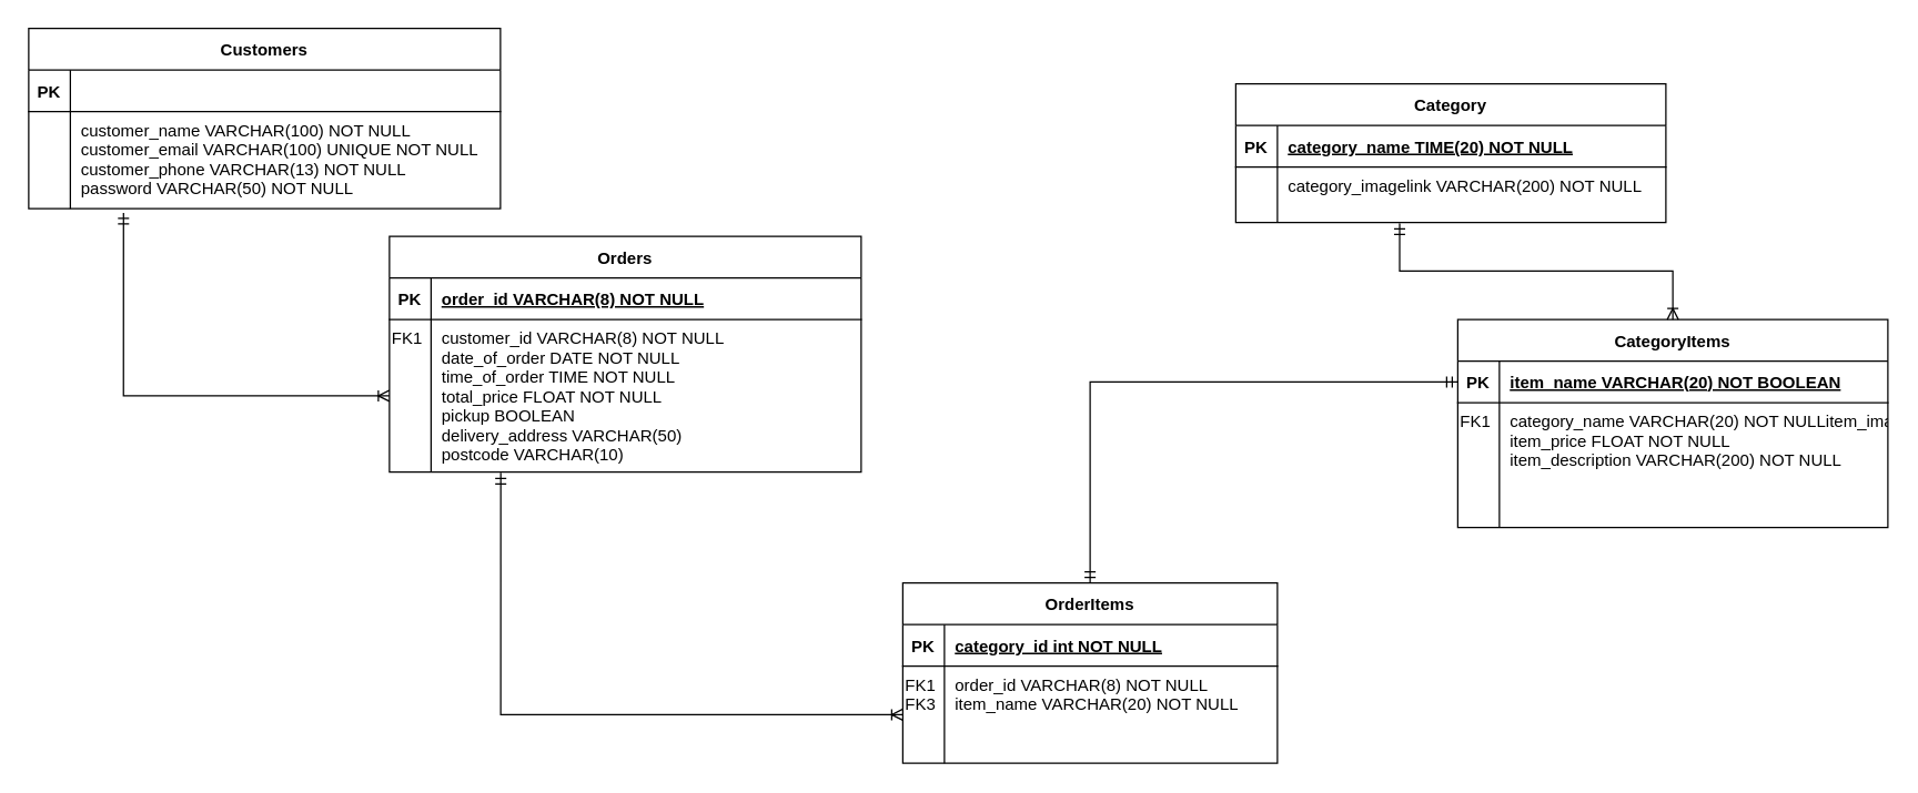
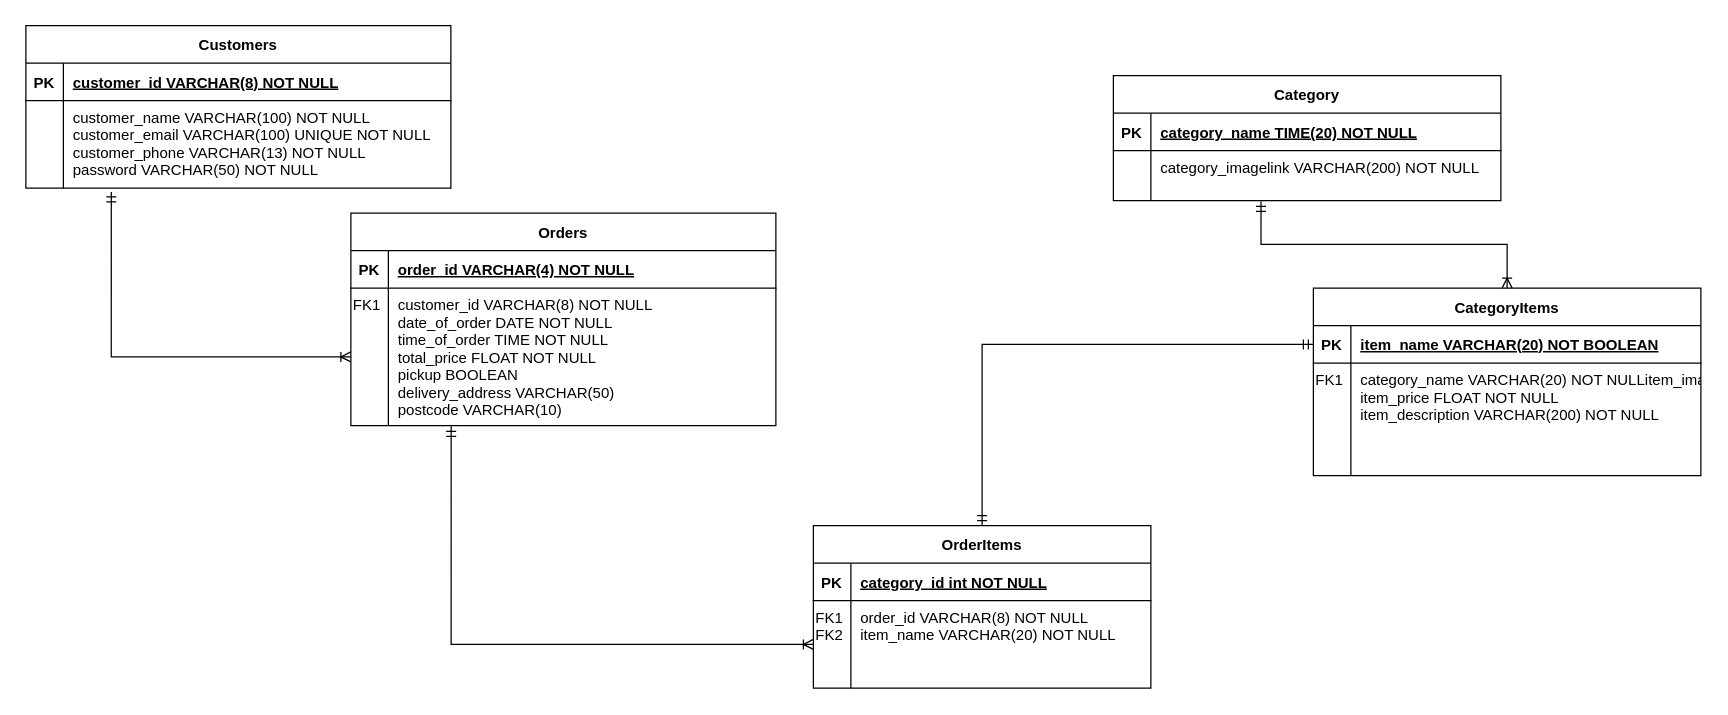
  <mxCell id="0" />
  <mxCell id="1" parent="0" />
  <mxCell id="2" value="Customers" style="shape=table;startSize=30;container=1;collapsible=1;childLayout=tableLayout;fixedRows=1;rowLines=0;fontStyle=1;align=center;resizeLast=1;" vertex="1" parent="1"><mxGeometry x="20" y="20" width="340" height="130" as="geometry" /></mxCell>
  <mxCell id="3" value="" style="shape=partialRectangle;collapsible=0;dropTarget=0;pointerEvents=0;fillColor=none;points=[[0,0.5],[1,0.5]];portConstraint=eastwest;top=0;left=0;right=0;bottom=1;" vertex="1" parent="2"><mxGeometry y="30" width="340" height="30" as="geometry" /></mxCell>
  <mxCell id="4" value="PK" style="shape=partialRectangle;overflow=hidden;connectable=0;fillColor=none;top=0;left=0;bottom=0;right=0;fontStyle=1;" vertex="1" parent="3"><mxGeometry width="30" height="30" as="geometry"><mxRectangle width="30" height="30" as="alternateBounds" /></mxGeometry></mxCell>
+ <mxCell id="5" value="customer_id VARCHAR(8) NOT NULL " style="shape=partialRectangle;overflow=hidden;connectable=0;fillColor=none;top=0;left=0;bottom=0;right=0;align=left;spacingLeft=6;fontStyle=5;" vertex="1" parent="3"><mxGeometry x="30" width="310" height="30" as="geometry"><mxRectangle width="310" height="30" as="alternateBounds" /></mxGeometry></mxCell>
  <mxCell id="6" value="" style="shape=partialRectangle;collapsible=0;dropTarget=0;pointerEvents=0;fillColor=none;points=[[0,0.5],[1,0.5]];portConstraint=eastwest;top=0;left=0;right=0;bottom=0;align=left;" vertex="1" parent="2"><mxGeometry y="60" width="340" height="70" as="geometry" /></mxCell>
  <mxCell id="7" value="" style="shape=partialRectangle;overflow=hidden;connectable=0;fillColor=none;top=0;left=0;bottom=0;right=0;" vertex="1" parent="6"><mxGeometry width="30" height="70" as="geometry"><mxRectangle width="30" height="70" as="alternateBounds" /></mxGeometry></mxCell>
  <mxCell id="8" value="customer_name VARCHAR(100) NOT NULL&#10;customer_email VARCHAR(100) UNIQUE NOT NULL&#10;customer_phone VARCHAR(13) NOT NULL&#10;password VARCHAR(50) NOT NULL&#10;&#10;" style="shape=partialRectangle;overflow=hidden;connectable=0;fillColor=none;top=0;left=0;bottom=0;right=0;align=left;spacingLeft=6;verticalAlign=top;" vertex="1" parent="6"><mxGeometry x="30" width="310" height="70" as="geometry"><mxRectangle width="310" height="70" as="alternateBounds" /></mxGeometry></mxCell>
  <mxCell id="9" value="Orders" style="shape=table;startSize=30;container=1;collapsible=1;childLayout=tableLayout;fixedRows=1;rowLines=0;fontStyle=1;align=center;resizeLast=1;" vertex="1" parent="1"><mxGeometry x="280" y="170" width="340" height="170" as="geometry" /></mxCell>
  <mxCell id="10" value="" style="shape=partialRectangle;collapsible=0;dropTarget=0;pointerEvents=0;fillColor=none;points=[[0,0.5],[1,0.5]];portConstraint=eastwest;top=0;left=0;right=0;bottom=1;" vertex="1" parent="9"><mxGeometry y="30" width="340" height="30" as="geometry" /></mxCell>
  <mxCell id="11" value="PK" style="shape=partialRectangle;overflow=hidden;connectable=0;fillColor=none;top=0;left=0;bottom=0;right=0;fontStyle=1;" vertex="1" parent="10"><mxGeometry width="30" height="30" as="geometry"><mxRectangle width="30" height="30" as="alternateBounds" /></mxGeometry></mxCell>
- <mxCell id="12" value="order_id VARCHAR(8) NOT NULL" style="shape=partialRectangle;overflow=hidden;connectable=0;fillColor=none;top=0;left=0;bottom=0;right=0;align=left;spacingLeft=6;fontStyle=5;" vertex="1" parent="10"><mxGeometry x="30" width="310" height="30" as="geometry"><mxRectangle width="310" height="30" as="alternateBounds" /></mxGeometry></mxCell>
+ <mxCell id="12" value="order_id VARCHAR(4) NOT NULL" style="shape=partialRectangle;overflow=hidden;connectable=0;fillColor=none;top=0;left=0;bottom=0;right=0;align=left;spacingLeft=6;fontStyle=5;" vertex="1" parent="10"><mxGeometry x="30" width="310" height="30" as="geometry"><mxRectangle width="310" height="30" as="alternateBounds" /></mxGeometry></mxCell>
  <mxCell id="13" value="" style="shape=partialRectangle;collapsible=0;dropTarget=0;pointerEvents=0;fillColor=none;points=[[0,0.5],[1,0.5]];portConstraint=eastwest;top=0;left=0;right=0;bottom=0;align=left;" vertex="1" parent="9"><mxGeometry y="60" width="340" height="110" as="geometry" /></mxCell>
  <mxCell id="14" value="FK1" style="shape=partialRectangle;overflow=hidden;connectable=0;fillColor=none;top=0;left=0;bottom=0;right=0;align=left;verticalAlign=top;" vertex="1" parent="13"><mxGeometry width="30" height="110" as="geometry"><mxRectangle width="30" height="110" as="alternateBounds" /></mxGeometry></mxCell>
  <mxCell id="15" value="customer_id VARCHAR(8) NOT NULL&#10;date_of_order DATE NOT NULL&#10;time_of_order TIME NOT NULL&#10;total_price FLOAT NOT NULL&#10;pickup BOOLEAN&#10;delivery_address VARCHAR(50)&#10;postcode VARCHAR(10)&#10;" style="shape=partialRectangle;overflow=hidden;connectable=0;fillColor=none;top=0;left=0;bottom=0;right=0;align=left;spacingLeft=6;verticalAlign=top;" vertex="1" parent="13"><mxGeometry x="30" width="310" height="110" as="geometry"><mxRectangle width="310" height="110" as="alternateBounds" /></mxGeometry></mxCell>
  <mxCell id="16" style="edgeStyle=orthogonalEdgeStyle;rounded=0;orthogonalLoop=1;jettySize=auto;html=1;exitX=0;exitY=0.5;exitDx=0;exitDy=0;entryX=0.201;entryY=1.043;entryDx=0;entryDy=0;entryPerimeter=0;endArrow=ERmandOne;endFill=0;startArrow=ERoneToMany;startFill=0;" edge="1" parent="1" source="13" target="6"><mxGeometry relative="1" as="geometry"><Array as="points"><mxPoint x="88" y="285" /></Array></mxGeometry></mxCell>
  <mxCell id="17" value="OrderItems" style="shape=table;startSize=30;container=1;collapsible=1;childLayout=tableLayout;fixedRows=1;rowLines=0;fontStyle=1;align=center;resizeLast=1;" vertex="1" parent="1"><mxGeometry x="650" y="420" width="270" height="130" as="geometry" /></mxCell>
  <mxCell id="18" value="" style="shape=partialRectangle;collapsible=0;dropTarget=0;pointerEvents=0;fillColor=none;points=[[0,0.5],[1,0.5]];portConstraint=eastwest;top=0;left=0;right=0;bottom=1;" vertex="1" parent="17"><mxGeometry y="30" width="270" height="30" as="geometry" /></mxCell>
  <mxCell id="19" value="PK" style="shape=partialRectangle;overflow=hidden;connectable=0;fillColor=none;top=0;left=0;bottom=0;right=0;fontStyle=1;" vertex="1" parent="18"><mxGeometry width="30" height="30" as="geometry"><mxRectangle width="30" height="30" as="alternateBounds" /></mxGeometry></mxCell>
  <mxCell id="20" value="category_id int NOT NULL" style="shape=partialRectangle;overflow=hidden;connectable=0;fillColor=none;top=0;left=0;bottom=0;right=0;align=left;spacingLeft=6;fontStyle=5;" vertex="1" parent="18"><mxGeometry x="30" width="240" height="30" as="geometry"><mxRectangle width="240" height="30" as="alternateBounds" /></mxGeometry></mxCell>
  <mxCell id="21" value="" style="shape=partialRectangle;collapsible=0;dropTarget=0;pointerEvents=0;fillColor=none;points=[[0,0.5],[1,0.5]];portConstraint=eastwest;top=0;left=0;right=0;bottom=0;align=left;" vertex="1" parent="17"><mxGeometry y="60" width="270" height="70" as="geometry" /></mxCell>
- <mxCell id="22" value="FK1&#10;FK3" style="shape=partialRectangle;overflow=hidden;connectable=0;fillColor=none;top=0;left=0;bottom=0;right=0;align=left;verticalAlign=top;" vertex="1" parent="21"><mxGeometry width="30" height="70" as="geometry"><mxRectangle width="30" height="70" as="alternateBounds" /></mxGeometry></mxCell>
+ <mxCell id="22" value="FK1&#10;FK2" style="shape=partialRectangle;overflow=hidden;connectable=0;fillColor=none;top=0;left=0;bottom=0;right=0;align=left;verticalAlign=top;" vertex="1" parent="21"><mxGeometry width="30" height="70" as="geometry"><mxRectangle width="30" height="70" as="alternateBounds" /></mxGeometry></mxCell>
  <mxCell id="23" value="order_id VARCHAR(8) NOT NULL&#10;item_name VARCHAR(20) NOT NULL" style="shape=partialRectangle;overflow=hidden;connectable=0;fillColor=none;top=0;left=0;bottom=0;right=0;align=left;spacingLeft=6;verticalAlign=top;" vertex="1" parent="21"><mxGeometry x="30" width="240" height="70" as="geometry"><mxRectangle width="240" height="70" as="alternateBounds" /></mxGeometry></mxCell>
  <mxCell id="24" style="edgeStyle=orthogonalEdgeStyle;rounded=0;orthogonalLoop=1;jettySize=auto;html=1;exitX=0;exitY=0.5;exitDx=0;exitDy=0;entryX=0.236;entryY=1.005;entryDx=0;entryDy=0;entryPerimeter=0;endArrow=ERmandOne;endFill=0;startArrow=ERoneToMany;startFill=0;" edge="1" parent="1" source="21" target="13"><mxGeometry relative="1" as="geometry" /></mxCell>
  <mxCell id="25" value="Category" style="shape=table;startSize=30;container=1;collapsible=1;childLayout=tableLayout;fixedRows=1;rowLines=0;fontStyle=1;align=center;resizeLast=1;" vertex="1" parent="1"><mxGeometry x="890" y="60" width="310" height="100" as="geometry" /></mxCell>
  <mxCell id="26" value="" style="shape=partialRectangle;collapsible=0;dropTarget=0;pointerEvents=0;fillColor=none;points=[[0,0.5],[1,0.5]];portConstraint=eastwest;top=0;left=0;right=0;bottom=1;" vertex="1" parent="25"><mxGeometry y="30" width="310" height="30" as="geometry" /></mxCell>
  <mxCell id="27" value="PK" style="shape=partialRectangle;overflow=hidden;connectable=0;fillColor=none;top=0;left=0;bottom=0;right=0;fontStyle=1;" vertex="1" parent="26"><mxGeometry width="30" height="30" as="geometry"><mxRectangle width="30" height="30" as="alternateBounds" /></mxGeometry></mxCell>
  <mxCell id="28" value="category_name TIME(20) NOT NULL" style="shape=partialRectangle;overflow=hidden;connectable=0;fillColor=none;top=0;left=0;bottom=0;right=0;align=left;spacingLeft=6;fontStyle=5;" vertex="1" parent="26"><mxGeometry x="30" width="280" height="30" as="geometry"><mxRectangle width="280" height="30" as="alternateBounds" /></mxGeometry></mxCell>
  <mxCell id="29" value="" style="shape=partialRectangle;collapsible=0;dropTarget=0;pointerEvents=0;fillColor=none;points=[[0,0.5],[1,0.5]];portConstraint=eastwest;top=0;left=0;right=0;bottom=0;align=left;" vertex="1" parent="25"><mxGeometry y="60" width="310" height="40" as="geometry" /></mxCell>
  <mxCell id="30" value="" style="shape=partialRectangle;overflow=hidden;connectable=0;fillColor=none;top=0;left=0;bottom=0;right=0;align=left;verticalAlign=top;" vertex="1" parent="29"><mxGeometry width="30" height="40" as="geometry"><mxRectangle width="30" height="40" as="alternateBounds" /></mxGeometry></mxCell>
  <mxCell id="31" value="category_imagelink VARCHAR(200) NOT NULL" style="shape=partialRectangle;overflow=hidden;connectable=0;fillColor=none;top=0;left=0;bottom=0;right=0;align=left;spacingLeft=6;verticalAlign=top;" vertex="1" parent="29"><mxGeometry x="30" width="280" height="40" as="geometry"><mxRectangle width="280" height="40" as="alternateBounds" /></mxGeometry></mxCell>
  <mxCell id="32" value="CategoryItems" style="shape=table;startSize=30;container=1;collapsible=1;childLayout=tableLayout;fixedRows=1;rowLines=0;fontStyle=1;align=center;resizeLast=1;" vertex="1" parent="1"><mxGeometry x="1050" y="230" width="310" height="150" as="geometry" /></mxCell>
  <mxCell id="33" value="" style="shape=partialRectangle;collapsible=0;dropTarget=0;pointerEvents=0;fillColor=none;points=[[0,0.5],[1,0.5]];portConstraint=eastwest;top=0;left=0;right=0;bottom=1;" vertex="1" parent="32"><mxGeometry y="30" width="310" height="30" as="geometry" /></mxCell>
  <mxCell id="34" value="PK" style="shape=partialRectangle;overflow=hidden;connectable=0;fillColor=none;top=0;left=0;bottom=0;right=0;fontStyle=1;" vertex="1" parent="33"><mxGeometry width="30" height="30" as="geometry"><mxRectangle width="30" height="30" as="alternateBounds" /></mxGeometry></mxCell>
  <mxCell id="35" value="item_name VARCHAR(20) NOT BOOLEAN" style="shape=partialRectangle;overflow=hidden;connectable=0;fillColor=none;top=0;left=0;bottom=0;right=0;align=left;spacingLeft=6;fontStyle=5;" vertex="1" parent="33"><mxGeometry x="30" width="280" height="30" as="geometry"><mxRectangle width="280" height="30" as="alternateBounds" /></mxGeometry></mxCell>
  <mxCell id="36" value="" style="shape=partialRectangle;collapsible=0;dropTarget=0;pointerEvents=0;fillColor=none;points=[[0,0.5],[1,0.5]];portConstraint=eastwest;top=0;left=0;right=0;bottom=0;align=left;" vertex="1" parent="32"><mxGeometry y="60" width="310" height="90" as="geometry" /></mxCell>
  <mxCell id="37" value="FK1" style="shape=partialRectangle;overflow=hidden;connectable=0;fillColor=none;top=0;left=0;bottom=0;right=0;align=left;verticalAlign=top;" vertex="1" parent="36"><mxGeometry width="30" height="90" as="geometry"><mxRectangle width="30" height="90" as="alternateBounds" /></mxGeometry></mxCell>
  <mxCell id="38" value="category_name VARCHAR(20) NOT NULLitem_imagelink VARCHAR(200) NOT NULL&#10;item_price FLOAT NOT NULL&#10;item_description VARCHAR(200) NOT NULL" style="shape=partialRectangle;overflow=hidden;connectable=0;fillColor=none;top=0;left=0;bottom=0;right=0;align=left;spacingLeft=6;verticalAlign=top;" vertex="1" parent="36"><mxGeometry x="30" width="280" height="90" as="geometry"><mxRectangle width="280" height="90" as="alternateBounds" /></mxGeometry></mxCell>
  <mxCell id="39" style="edgeStyle=orthogonalEdgeStyle;rounded=0;orthogonalLoop=1;jettySize=auto;html=1;exitX=0.5;exitY=0;exitDx=0;exitDy=0;entryX=0.381;entryY=1.015;entryDx=0;entryDy=0;entryPerimeter=0;endArrow=ERmandOne;endFill=0;startArrow=ERoneToMany;startFill=0;" edge="1" parent="1" source="32" target="29"><mxGeometry relative="1" as="geometry" /></mxCell>
  <mxCell id="40" style="edgeStyle=orthogonalEdgeStyle;rounded=0;orthogonalLoop=1;jettySize=auto;html=1;exitX=0;exitY=0.5;exitDx=0;exitDy=0;entryX=0.5;entryY=0;entryDx=0;entryDy=0;endArrow=ERmandOne;endFill=0;startArrow=ERmandOne;startFill=0;" edge="1" parent="1" source="33" target="17"><mxGeometry relative="1" as="geometry" /></mxCell>
